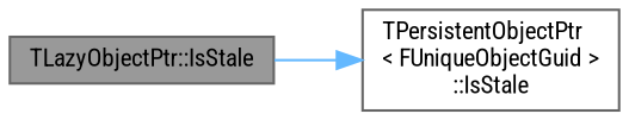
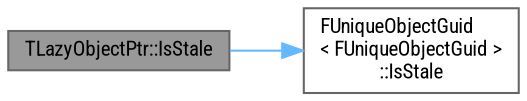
  digraph {
    rankdir=LR
    fontname="Roboto Condensed"
    node [fontname="Roboto Condensed" fontsize=10 shape=box style=filled]
    n1 [color=gray40 fillcolor=grey60 fontcolor=black height=0.2 label="TLazyObjectPtr::IsStale" width=0.4]
-   n2 [color=grey40 fillcolor=white height=0.2 label="TPersistentObjectPtr\l\< FUniqueObjectGuid \>\l::IsStale" width=0.4]
+   n2 [color=grey40 fillcolor=white height=0.2 label="FUniqueObjectGuid\l\< FUniqueObjectGuid \>\l::IsStale" width=0.4]
    n1 -> n2 [color=steelblue1 fontname="Roboto Condensed" fontsize=10 labelfontname=Helvetica labelfontsize=10 style=solid]
  }
